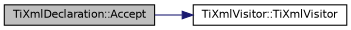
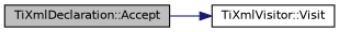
  digraph {
    rankdir=LR
    node [color=black fontname=Helvetica fontsize=10 shape=record style=filled]
    n1 [fillcolor=grey75 fontcolor=black height=0.2 label="TiXmlDeclaration::Accept" width=0.4]
-   n2 [fillcolor=white height=0.2 label="TiXmlVisitor::TiXmlVisitor" width=0.4]
+   n2 [fillcolor=white height=0.2 label="TiXmlVisitor::Visit" width=0.4]
    n1 -> n2 [color=midnightblue fontname=Helvetica fontsize=10 labelfontname=Helvetica labelfontsize=10 style=solid]
  }
